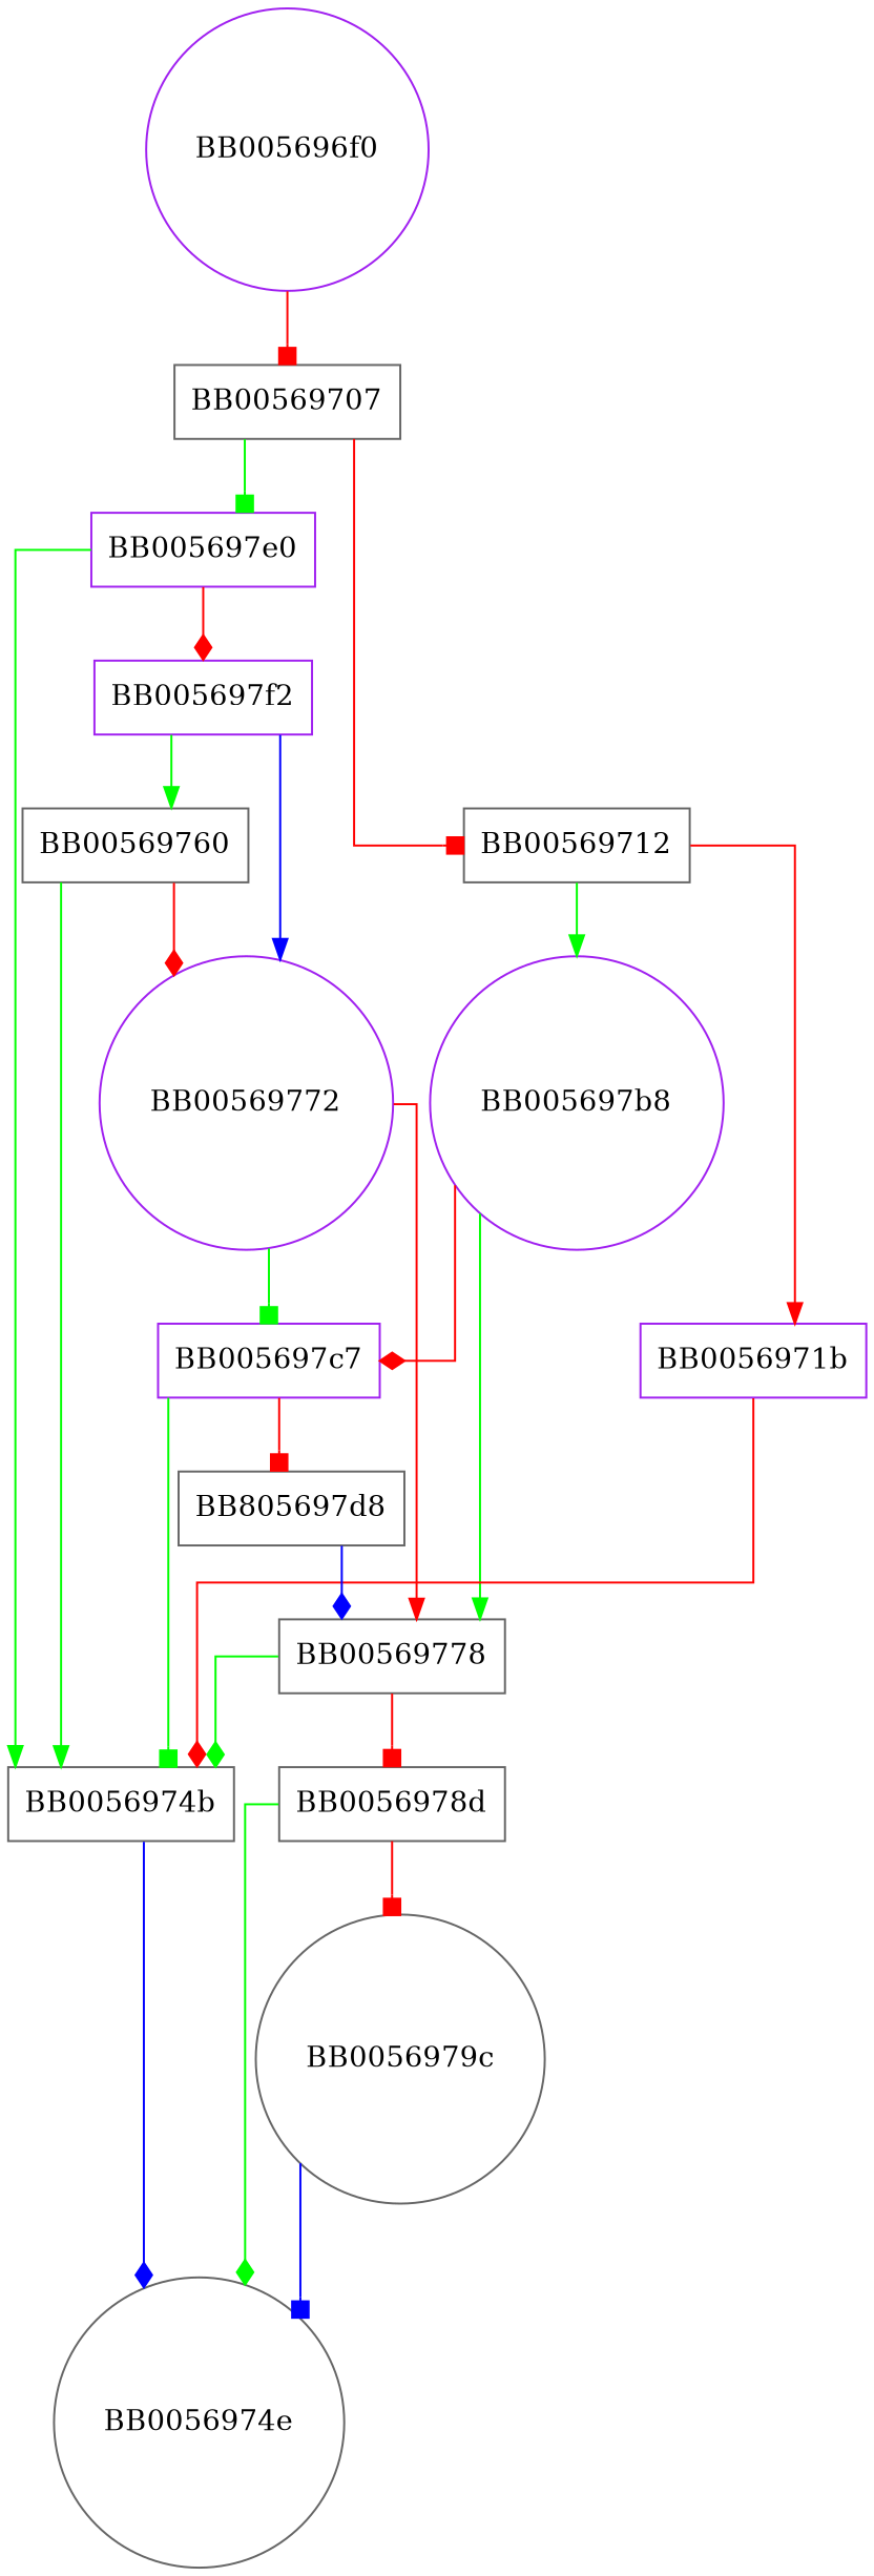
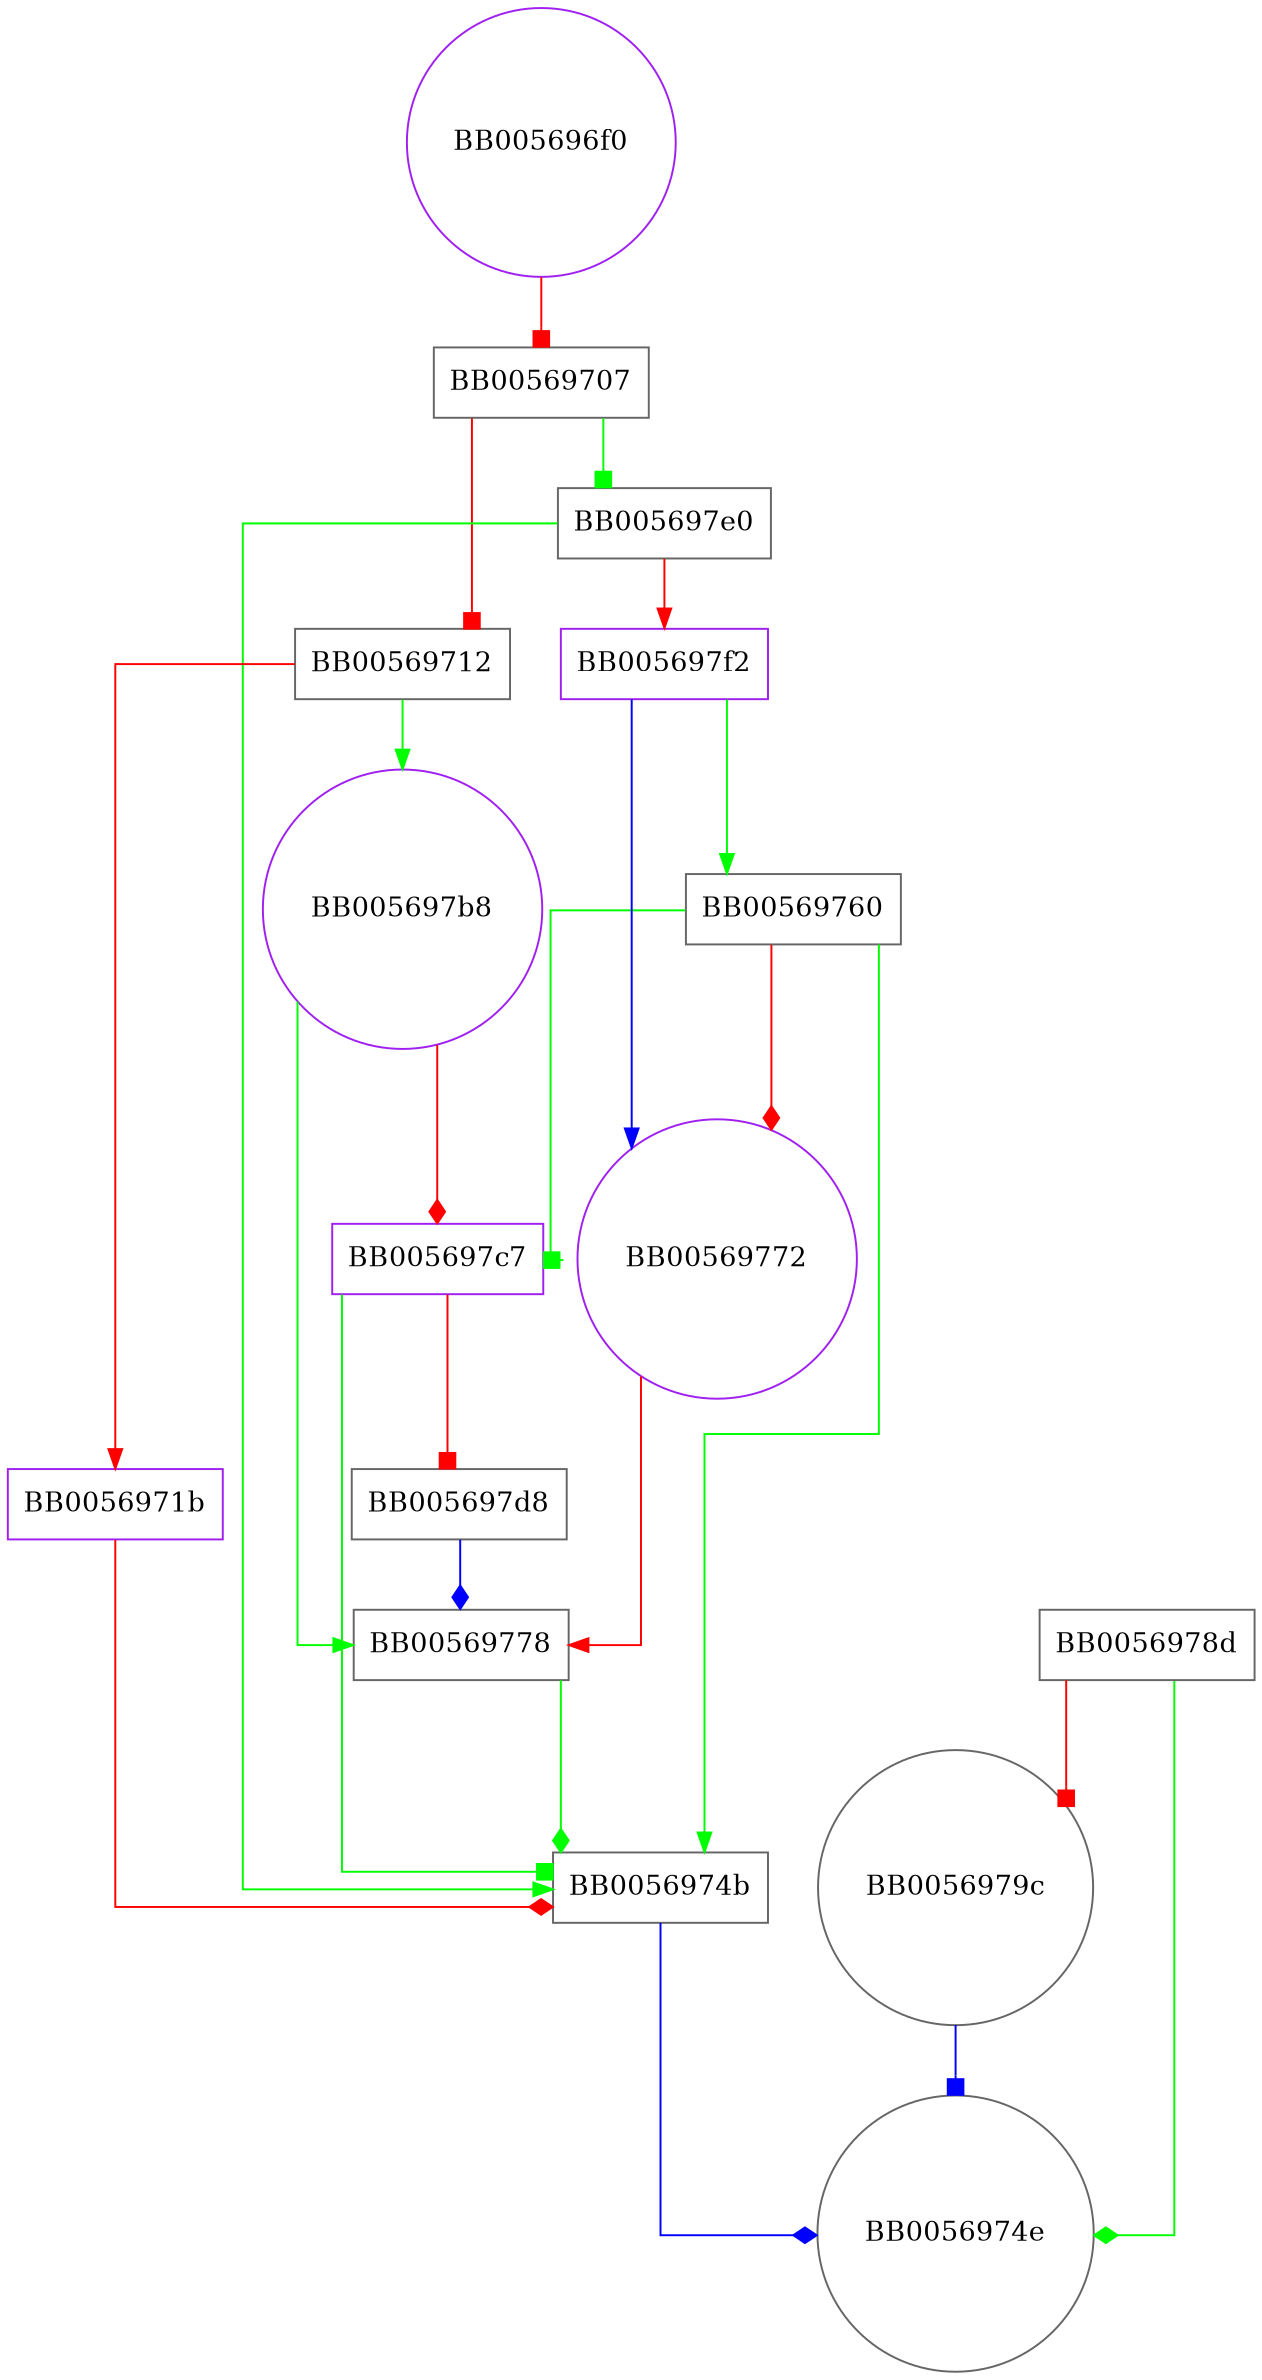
  digraph {
    splines=ortho
    node [color=gray40 shape=box]
    edge [arrowhead=box color=red]
    BB005696f0 [color=purple shape=circle]
    BB00569707
    BB00569760
    BB0056974b
    BB00569772 [color=purple shape=circle]
-   BB005697e0 [color=purple]
+   BB005697e0
    BB00569712
    BB0056974e [shape=circle]
    BB005697c7 [color=purple]
    BB00569778
    BB005697f2 [color=purple]
    BB005697b8 [color=purple shape=circle]
    BB0056971b [color=purple]
-   BB005697d8 [label=BB805697d8]
+   BB005697d8
    BB0056978d
    BB0056979c [shape=circle]
    BB005696f0 -> BB00569707
    BB00569707 -> BB005697e0 [color=green]
    BB00569707 -> BB00569712
    BB00569760 -> BB0056974b [arrowhead=normal color=green]
    BB00569760 -> BB00569772 [arrowhead=diamond]
    BB0056974b -> BB0056974e [arrowhead=diamond color=blue]
-   BB00569772 -> BB005697c7 [color=green]
+   BB00569760 -> BB005697c7 [color=green]
    BB00569772 -> BB00569778 [arrowhead=normal]
    BB005697e0 -> BB0056974b [arrowhead=normal color=green]
-   BB005697e0 -> BB005697f2 [arrowhead=diamond]
+   BB005697e0 -> BB005697f2 [arrowhead=normal]
    BB00569712 -> BB005697b8 [arrowhead=normal color=green]
    BB00569712 -> BB0056971b [arrowhead=normal]
    BB005697c7 -> BB0056974b [color=green]
    BB005697c7 -> BB005697d8
    BB00569778 -> BB0056974b [arrowhead=diamond color=green]
-   BB00569778 -> BB0056978d
    BB005697f2 -> BB00569760 [arrowhead=normal color=green]
    BB005697f2 -> BB00569772 [arrowhead=normal color=blue]
    BB005697b8 -> BB005697c7 [arrowhead=diamond]
    BB005697b8 -> BB00569778 [arrowhead=normal color=green]
    BB0056971b -> BB0056974b [arrowhead=diamond]
    BB005697d8 -> BB00569778 [arrowhead=diamond color=blue]
    BB0056978d -> BB0056974e [arrowhead=diamond color=green]
    BB0056978d -> BB0056979c
    BB0056979c -> BB0056974e [color=blue]
  }
